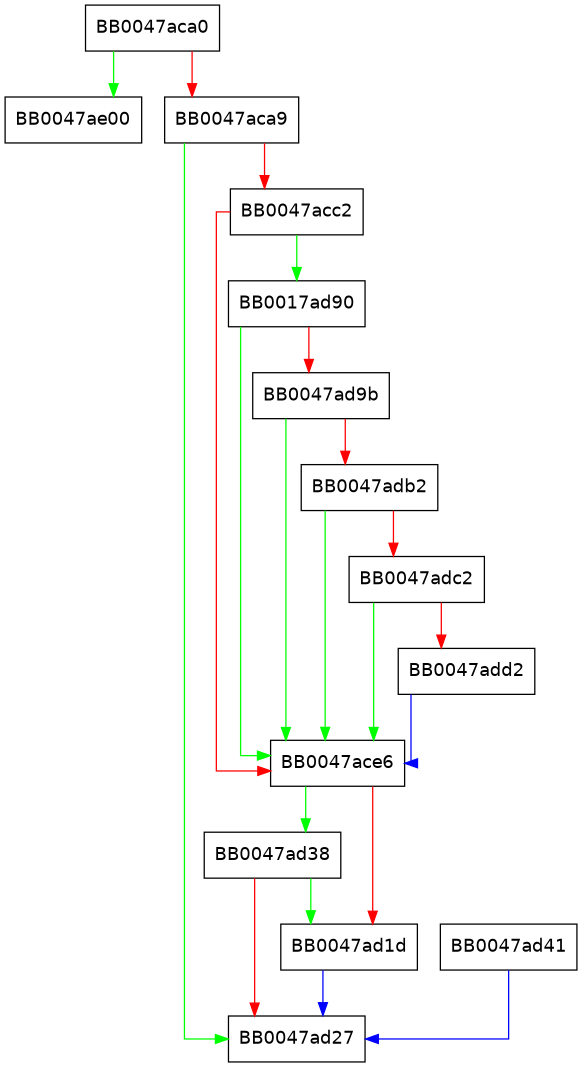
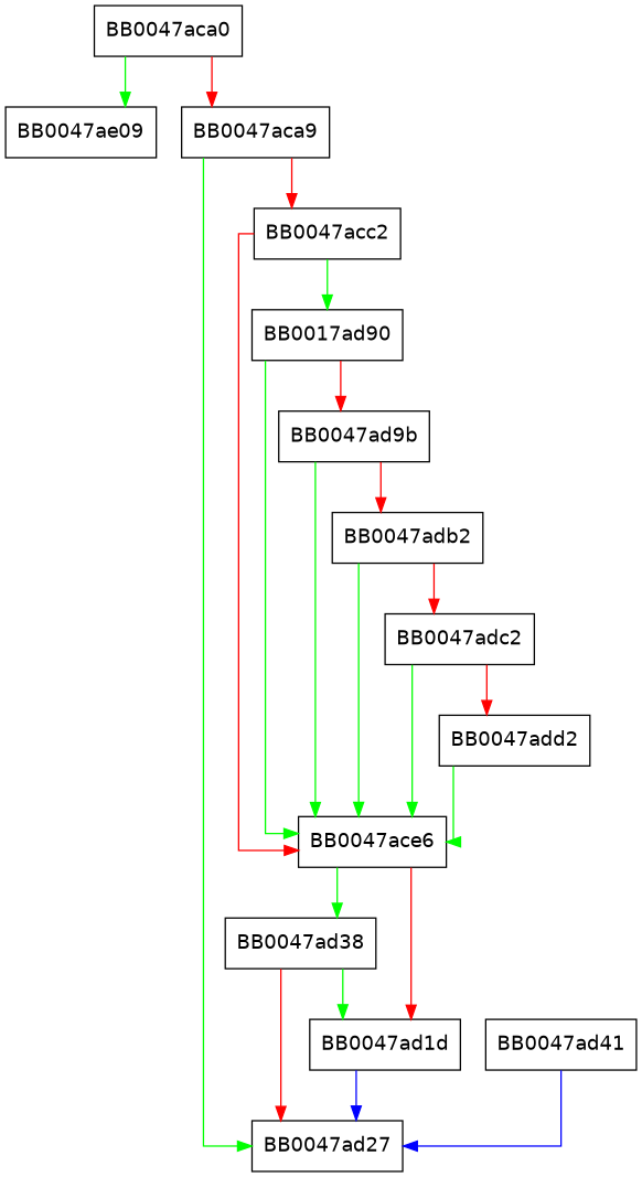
  digraph {
    fontname="DejaVu Sans"
    splines=ortho
    node [fontname="DejaVu Sans" shape=box]
    edge [color=green fontname="DejaVu Sans"]
    BB0047aca0
-   BB0047ae00
+   BB0047ae00 [label=BB0047ae09]
    BB0047aca9
    BB0047ad27
    BB0047acc2
    n6 [label=BB0017ad90]
    BB0047ace6
    BB0047ad9b
    BB0047ad38
    BB0047ad1d
    BB0047adb2
    BB0047ad41
    BB0047adc2
    BB0047add2
    BB0047aca0 -> BB0047ae00
    BB0047aca0 -> BB0047aca9 [color=red]
    BB0047aca9 -> BB0047ad27
    BB0047aca9 -> BB0047acc2 [color=red]
    BB0047acc2 -> n6
    BB0047acc2 -> BB0047ace6 [color=red]
    n6 -> BB0047ace6
    n6 -> BB0047ad9b [color=red]
    BB0047ace6 -> BB0047ad38
    BB0047ace6 -> BB0047ad1d [color=red]
    BB0047ad9b -> BB0047ace6
    BB0047ad9b -> BB0047adb2 [color=red]
    BB0047ad38 -> BB0047ad27 [color=red]
    BB0047ad38 -> BB0047ad1d
    BB0047ad1d -> BB0047ad27 [color=blue]
    BB0047adb2 -> BB0047ace6
    BB0047adb2 -> BB0047adc2 [color=red]
    BB0047ad41 -> BB0047ad27 [color=blue]
    BB0047adc2 -> BB0047ace6
    BB0047adc2 -> BB0047add2 [color=red]
-   BB0047add2 -> BB0047ace6 [color=blue]
+   BB0047add2 -> BB0047ace6
  }
